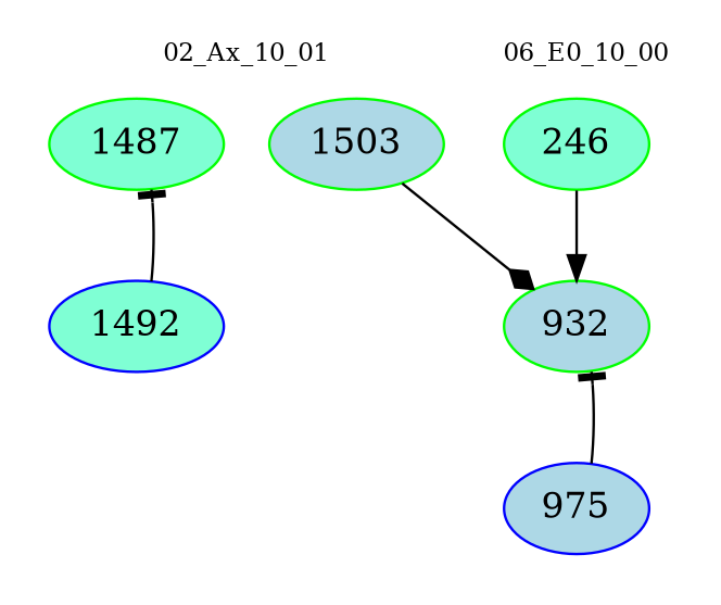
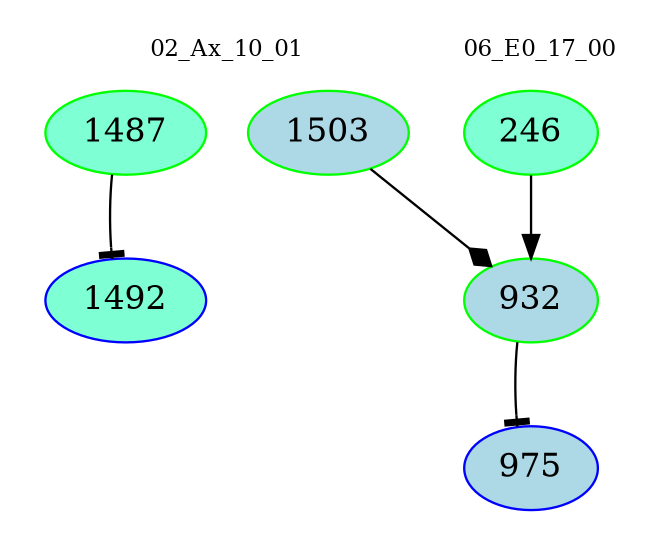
  digraph {
    node [color=green fillcolor=lightblue style=filled]
    edge [arrowhead=tee color=black]
    n1 [label=1503]
    n2 [fillcolor=aquamarine label=1487]
    n3 [color=blue fillcolor=aquamarine label=1492]
    n4 [fillcolor=aquamarine label=246]
    n5 [label=932]
    n6 [color=blue label=975]
    subgraph cluster_1 {
      color=white
      fontsize=10
      label="02_Ax_10_01"
      n1
      n2
      n3
    }
    subgraph cluster_2 {
      color=white
      fontsize=10
-     label="06_E0_10_00"
+     label="06_E0_17_00"
      n4
      n5
      n6
    }
    n1 -> n5 [arrowhead=diamond]
-   n3 -> n2
+   n2 -> n3
    n4 -> n5 [arrowhead=normal]
-   n6 -> n5
+   n5 -> n6
  }
